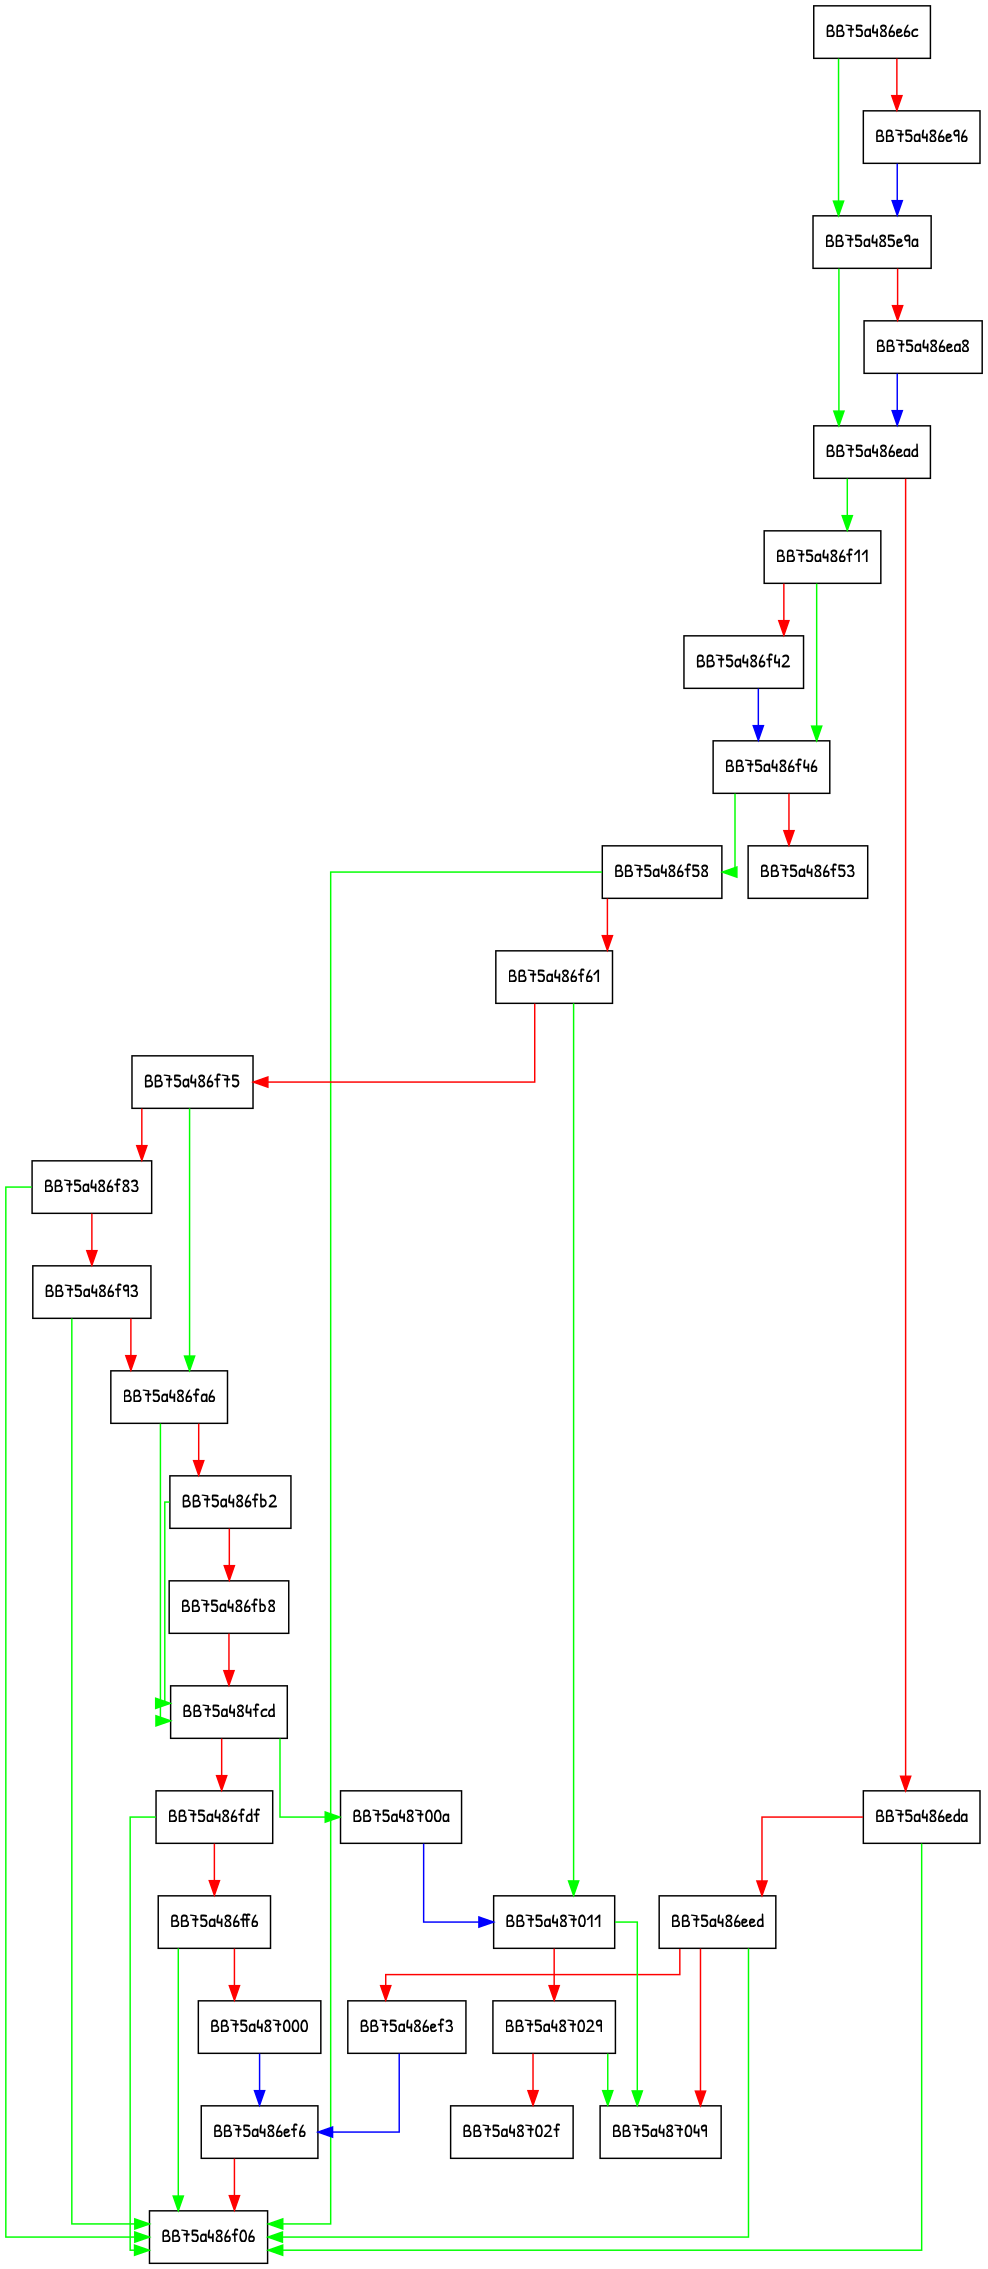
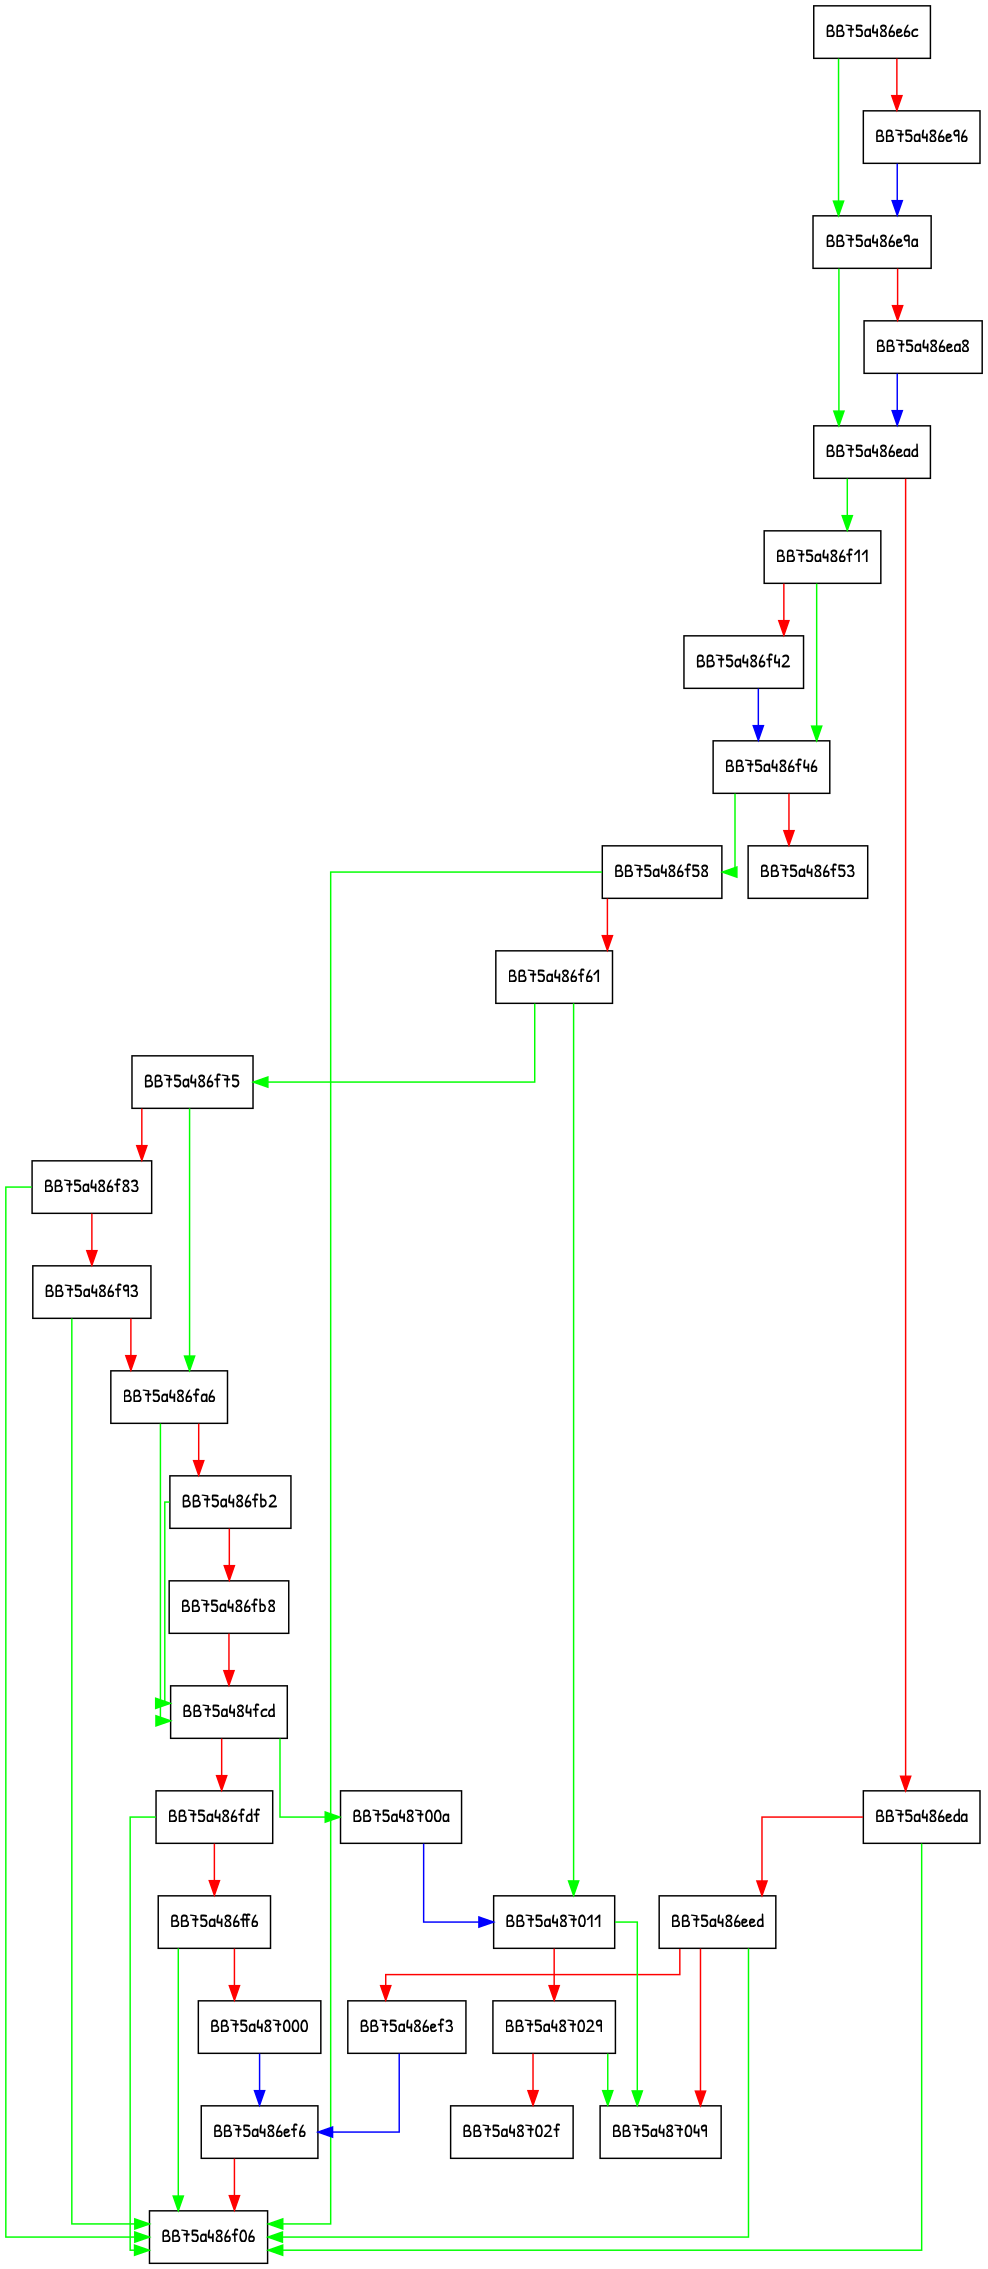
  digraph {
    fontname="Patrick Hand"
    splines=ortho
    node [fontname="Patrick Hand" shape=box]
    edge [color=red fontname="Patrick Hand"]
    BB75a486e6c
-   BB75a486e9a [label=BB75a485e9a]
+   BB75a486e9a
    BB75a486e96
    BB75a486ead
    BB75a486ea8
    BB75a486f11
    BB75a486eda
    BB75a486f46
    BB75a486f42
    BB75a486f06
    BB75a486eed
    BB75a486f58
    BB75a486f53
    BB75a486ef3
    BB75a487049
    BB75a486ef6
    BB75a486f61
    BB75a487011
    BB75a486f75
    BB75a487029
    BB75a486fa6
    BB75a486f83
    BB75a48702f
    n24 [label=BB75a484fcd]
    BB75a486fb2
    BB75a486f93
    BB75a48700a
    BB75a486fdf
    BB75a486fb8
    BB75a486ff6
    BB75a487000
    BB75a486e6c -> BB75a486e9a [color=green]
    BB75a486e6c -> BB75a486e96
    BB75a486e9a -> BB75a486ead [color=green]
    BB75a486e9a -> BB75a486ea8
    BB75a486e96 -> BB75a486e9a [color=blue]
    BB75a486ead -> BB75a486f11 [color=green]
    BB75a486ead -> BB75a486eda
    BB75a486ea8 -> BB75a486ead [color=blue]
    BB75a486f11 -> BB75a486f46 [color=green]
    BB75a486f11 -> BB75a486f42
    BB75a486eda -> BB75a486f06 [color=green]
    BB75a486eda -> BB75a486eed
    BB75a486f46 -> BB75a486f58 [color=green]
    BB75a486f46 -> BB75a486f53
    BB75a486f42 -> BB75a486f46 [color=blue]
    BB75a486eed -> BB75a486f06 [color=green]
    BB75a486eed -> BB75a486ef3
    BB75a486eed -> BB75a487049
    BB75a486f58 -> BB75a486f06 [color=green]
    BB75a486f58 -> BB75a486f61
    BB75a486ef3 -> BB75a486ef6 [color=blue]
    BB75a486ef6 -> BB75a486f06
    BB75a486f61 -> BB75a487011 [color=green]
-   BB75a486f61 -> BB75a486f75
+   BB75a486f61 -> BB75a486f75 [color=green]
    BB75a487011 -> BB75a487049 [color=green]
    BB75a487011 -> BB75a487029
    BB75a486f75 -> BB75a486fa6 [color=green]
    BB75a486f75 -> BB75a486f83
    BB75a487029 -> BB75a487049 [color=green]
    BB75a487029 -> BB75a48702f
    BB75a486fa6 -> n24 [color=green]
    BB75a486fa6 -> BB75a486fb2
    BB75a486f83 -> BB75a486f06 [color=green]
    BB75a486f83 -> BB75a486f93
    n24 -> BB75a48700a [color=green]
    n24 -> BB75a486fdf
    BB75a486fb2 -> n24 [color=green]
    BB75a486fb2 -> BB75a486fb8
    BB75a486f93 -> BB75a486f06 [color=green]
    BB75a486f93 -> BB75a486fa6
    BB75a48700a -> BB75a487011 [color=blue]
    BB75a486fdf -> BB75a486f06 [color=green]
    BB75a486fdf -> BB75a486ff6
    BB75a486fb8 -> n24
    BB75a486ff6 -> BB75a486f06 [color=green]
    BB75a486ff6 -> BB75a487000
    BB75a487000 -> BB75a486ef6 [color=blue]
  }
